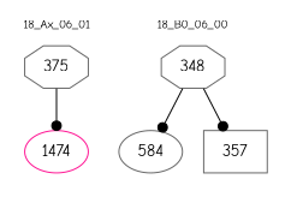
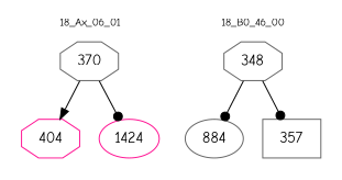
  digraph {
    fontname="Comic Neue"
    node [color=gray40 fontname="Comic Neue" shape=octagon]
    edge [arrowhead=dot color=black fontname="Comic Neue"]
-   n1 [label=375]
-   n3 [color=deeppink label=1474 shape=ellipse]
+   n1 [label=370]
+   n2 [color=deeppink label=404]
+   n3 [color=deeppink label=1424 shape=ellipse]
    n4 [label=348]
-   n5 [label=584 shape=ellipse]
+   n5 [label=884 shape=ellipse]
    n6 [label=357 shape=box]
    subgraph cluster_1 {
      color=white
      fontsize=10
      label="18_Ax_06_01"
      n1
+     n2
      n3
    }
    subgraph cluster_2 {
      color=white
      fontsize=10
-     label="18_B0_06_00"
+     label="18_B0_46_00"
      n4
      n5
      n6
    }
+   n1 -> n2 [arrowhead=normal]
    n1 -> n3
    n4 -> n5
    n4 -> n6
  }
